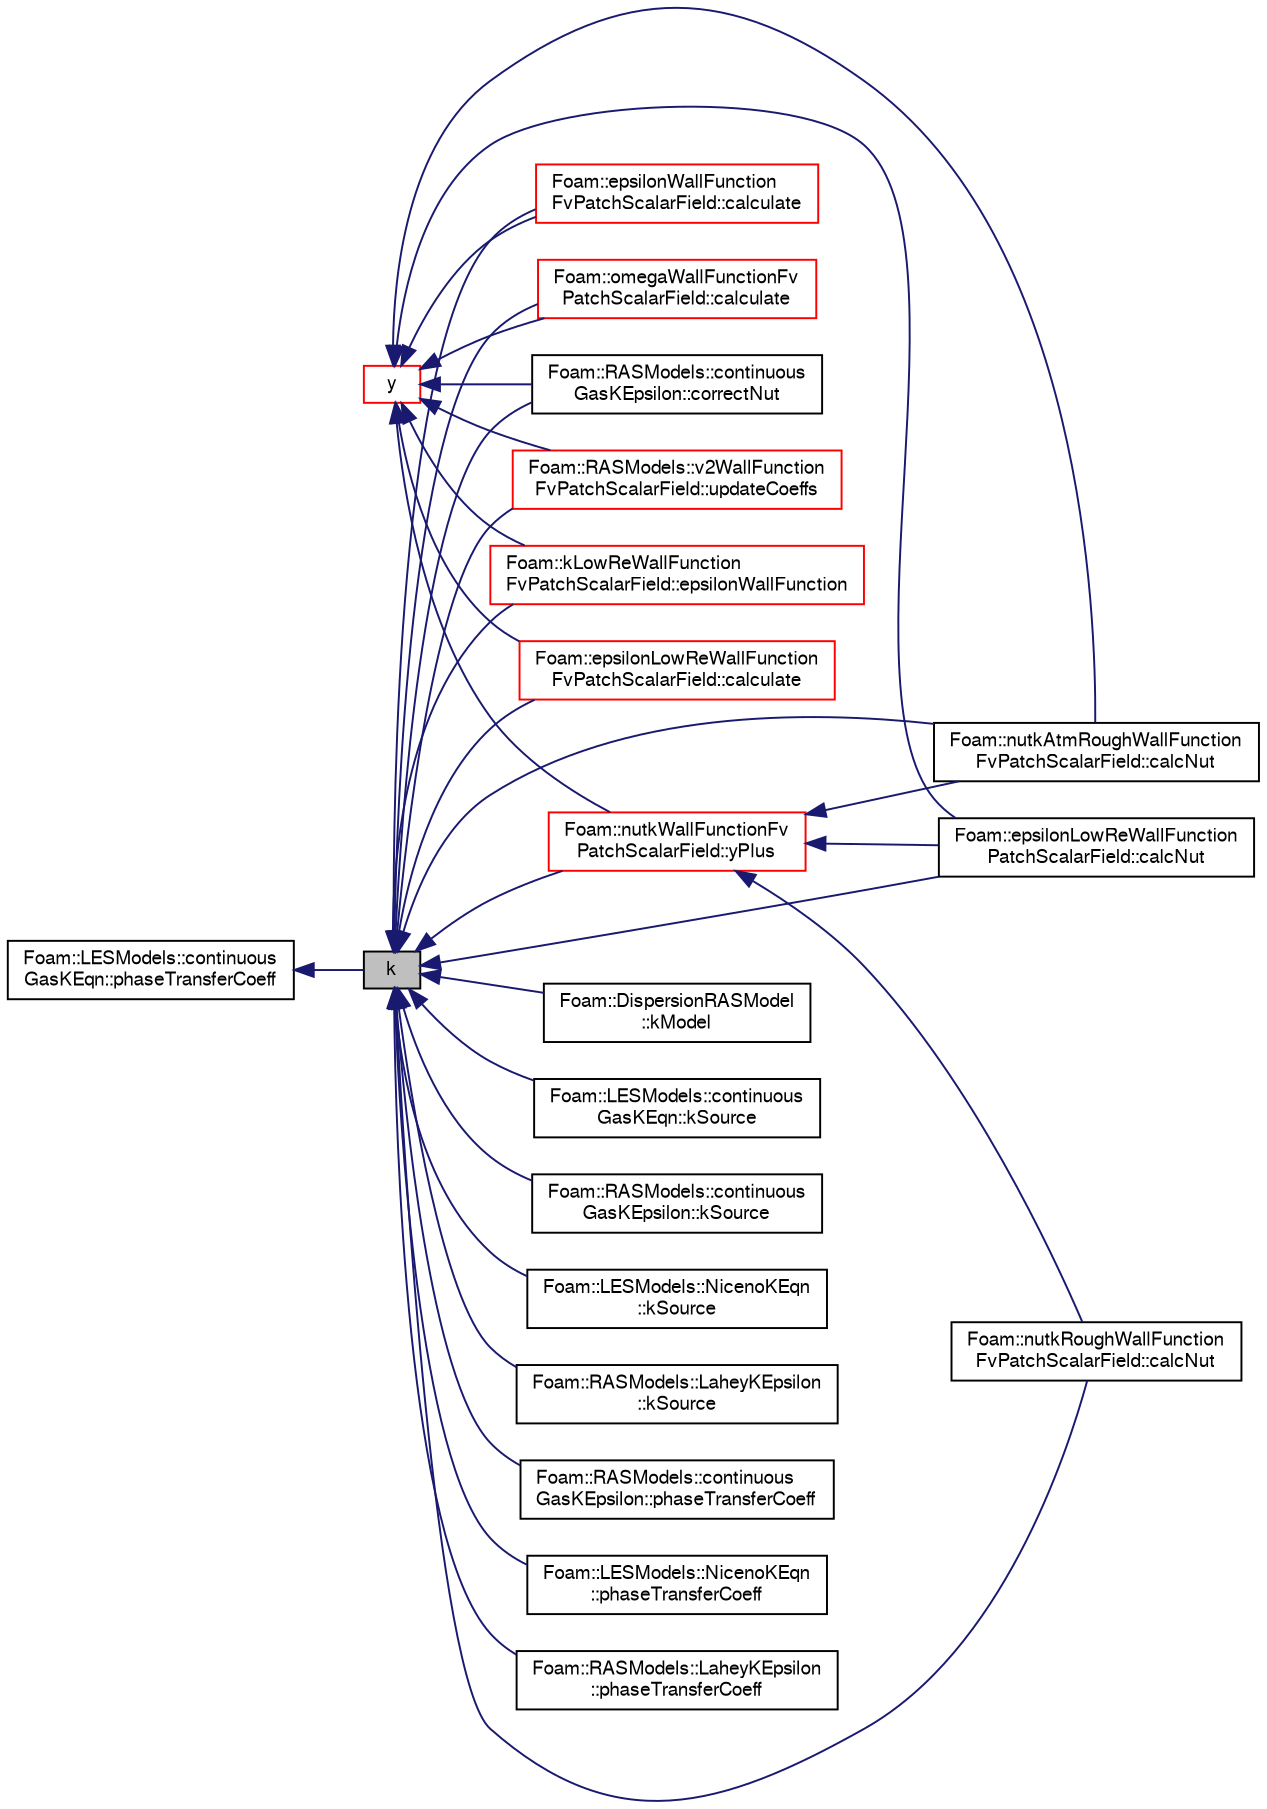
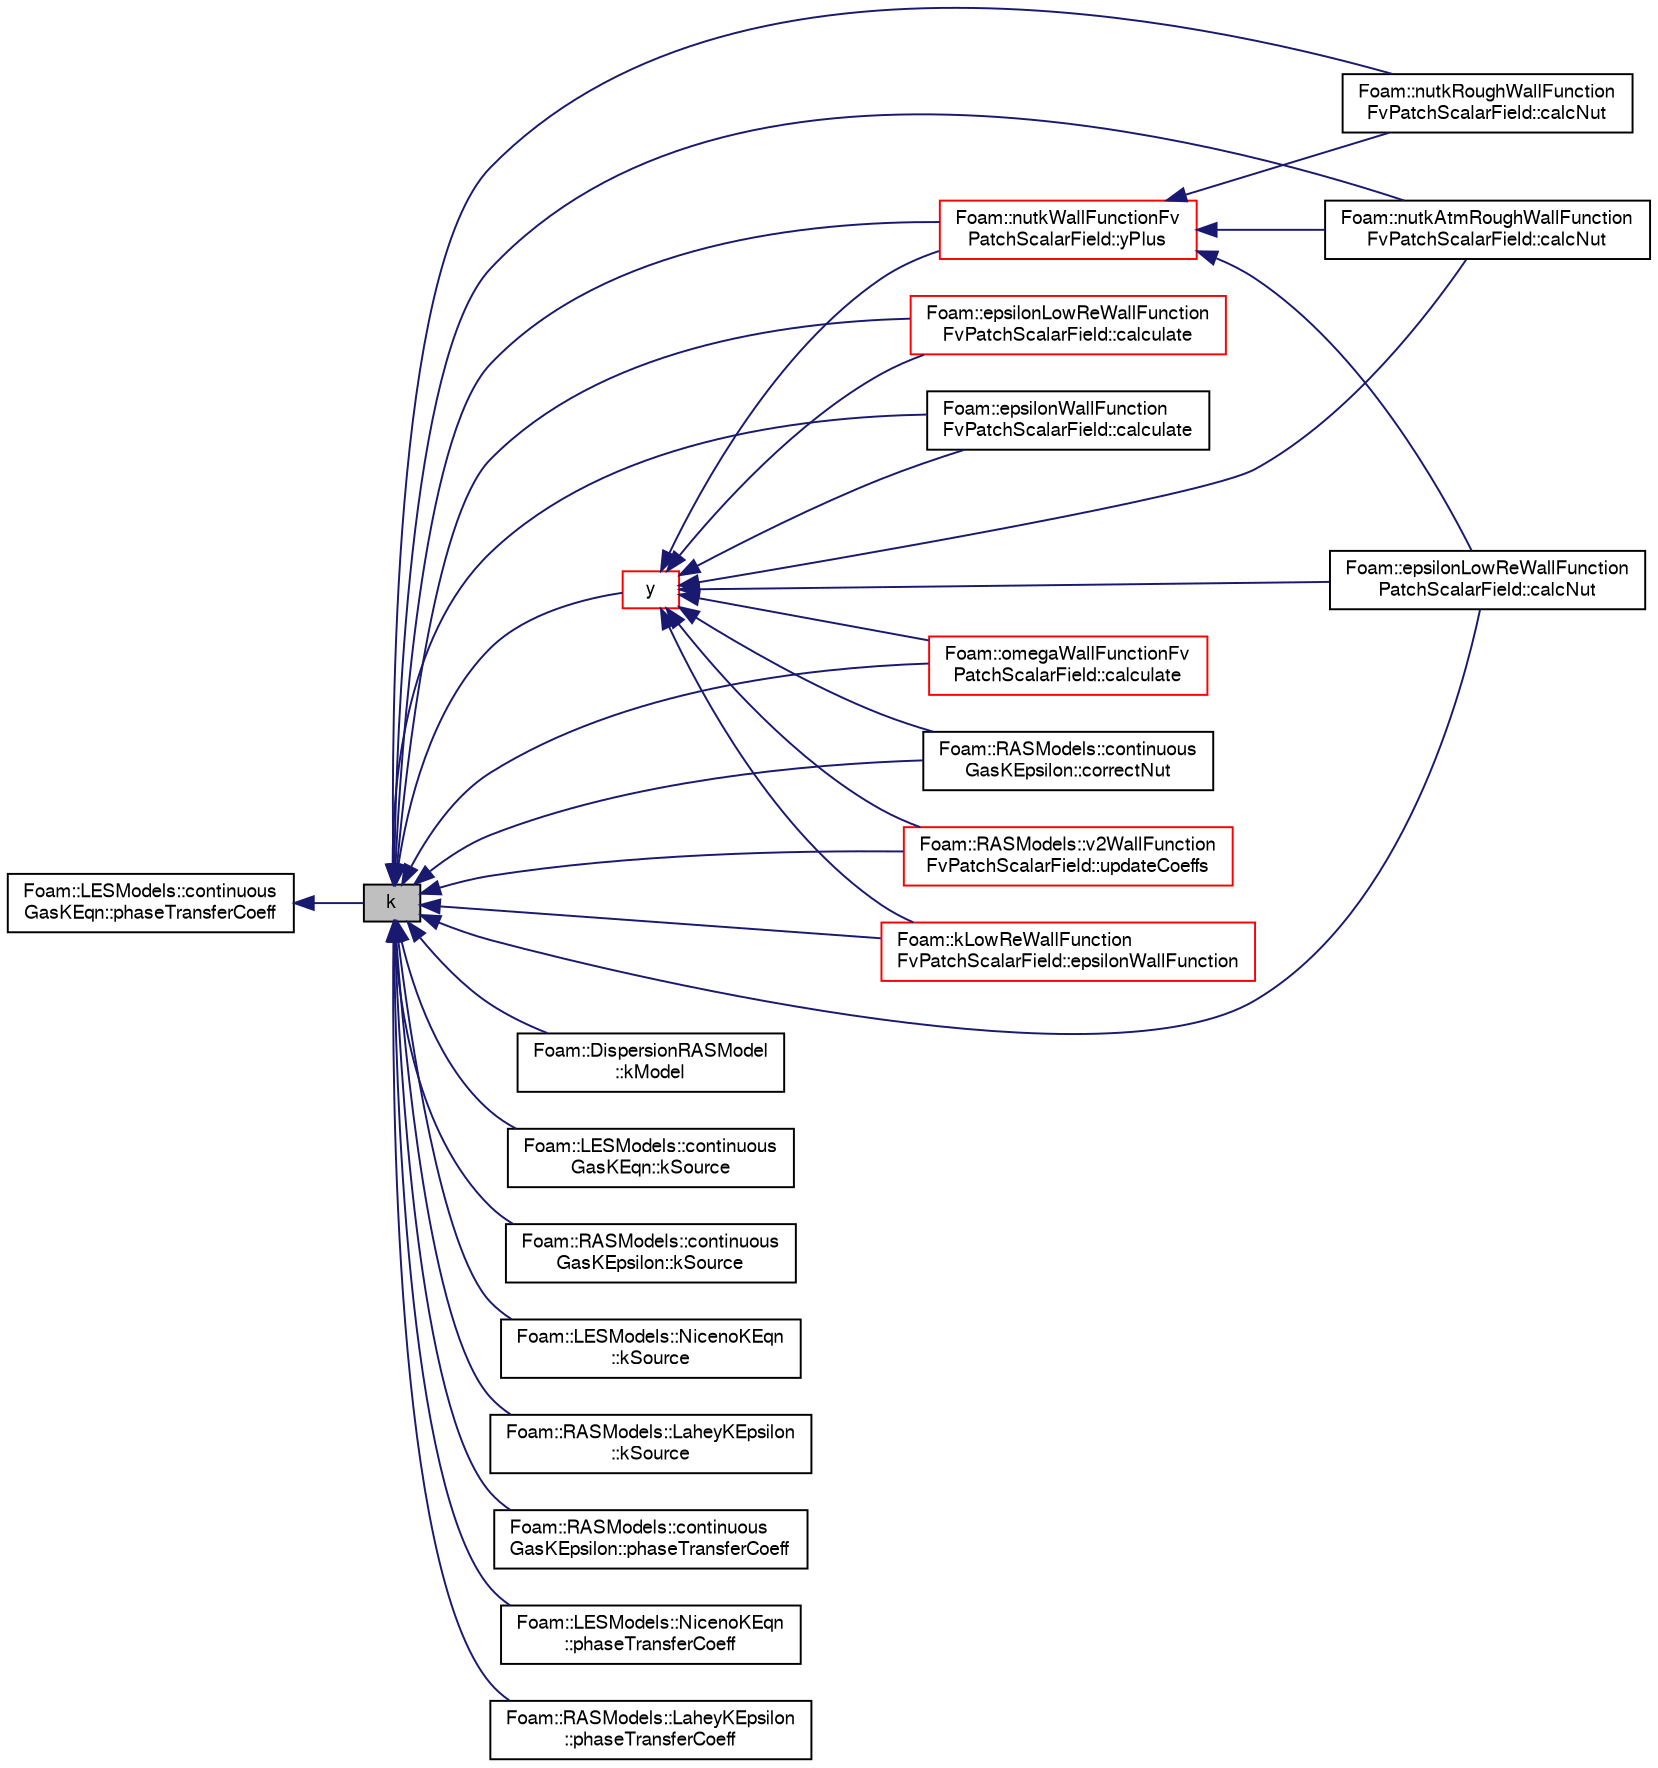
  digraph {
    rankdir=LR
    node [color=black fontname=FreeSans fontsize=10 shape=record]
    edge [color=midnightblue dir=back fontname=FreeSans fontsize=10 labelfontname=FreeSans labelfontsize=10 style=solid]
    n1 [fillcolor=grey75 fontcolor=black height=0.2 label=k style=filled width=0.4]
    n2 [height=0.2 label="Foam::epsilonLowReWallFunction\lPatchScalarField::calcNut" width=0.4]
    n3 [height=0.2 label="Foam::nutkRoughWallFunction\lFvPatchScalarField::calcNut" width=0.4]
    n4 [height=0.2 label="Foam::nutkAtmRoughWallFunction\lFvPatchScalarField::calcNut" width=0.4]
    n5 [color=red height=0.2 label="Foam::epsilonLowReWallFunction\lFvPatchScalarField::calculate" width=0.4]
-   n6 [color=red height=0.2 label="Foam::epsilonWallFunction\lFvPatchScalarField::calculate" width=0.4]
+   n6 [height=0.2 label="Foam::epsilonWallFunction\lFvPatchScalarField::calculate" width=0.4]
    n7 [color=red height=0.2 label="Foam::omegaWallFunctionFv\lPatchScalarField::calculate" width=0.4]
    n8 [height=0.2 label="Foam::RASModels::continuous\lGasKEpsilon::correctNut" width=0.4]
    n9 [height=0.2 label="Foam::DispersionRASModel\l::kModel" width=0.4]
    n10 [height=0.2 label="Foam::LESModels::continuous\lGasKEqn::kSource" width=0.4]
    n11 [height=0.2 label="Foam::RASModels::continuous\lGasKEpsilon::kSource" width=0.4]
    n12 [height=0.2 label="Foam::LESModels::NicenoKEqn\l::kSource" width=0.4]
    n13 [height=0.2 label="Foam::RASModels::LaheyKEpsilon\l::kSource" width=0.4]
    n14 [height=0.2 label="Foam::RASModels::continuous\lGasKEpsilon::phaseTransferCoeff" width=0.4]
    n15 [height=0.2 label="Foam::LESModels::NicenoKEqn\l::phaseTransferCoeff" width=0.4]
    n16 [height=0.2 label="Foam::RASModels::LaheyKEpsilon\l::phaseTransferCoeff" width=0.4]
    n17 [color=red height=0.2 label="Foam::RASModels::v2WallFunction\lFvPatchScalarField::updateCoeffs" width=0.4]
    n18 [color=red height=0.2 label="Foam::kLowReWallFunction\lFvPatchScalarField::epsilonWallFunction" width=0.4]
    n19 [color=red height=0.2 label=y width=0.4]
    n20 [color=red height=0.2 label="Foam::nutkWallFunctionFv\lPatchScalarField::yPlus" width=0.4]
    n21 [height=0.2 label="Foam::LESModels::continuous\lGasKEqn::phaseTransferCoeff" width=0.4]
    n1 -> n2
    n1 -> n3
    n1 -> n4
    n1 -> n5
    n1 -> n6
    n1 -> n7
    n1 -> n8
    n1 -> n9
    n1 -> n10
    n1 -> n11
    n1 -> n12
    n1 -> n13
    n1 -> n14
    n1 -> n15
    n1 -> n16
    n1 -> n17
    n1 -> n18
+   n1 -> n19
    n1 -> n20
    n19 -> n2
    n19 -> n4
    n19 -> n5
    n19 -> n6
    n19 -> n7
    n19 -> n8
    n19 -> n17
    n19 -> n18
    n19 -> n20
    n20 -> n2
    n20 -> n3
    n20 -> n4
    n21 -> n1
  }
